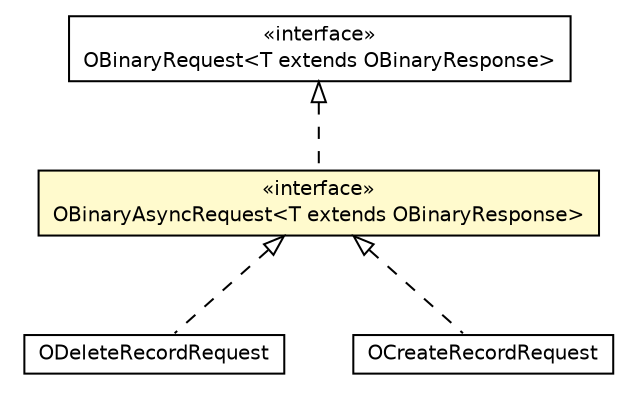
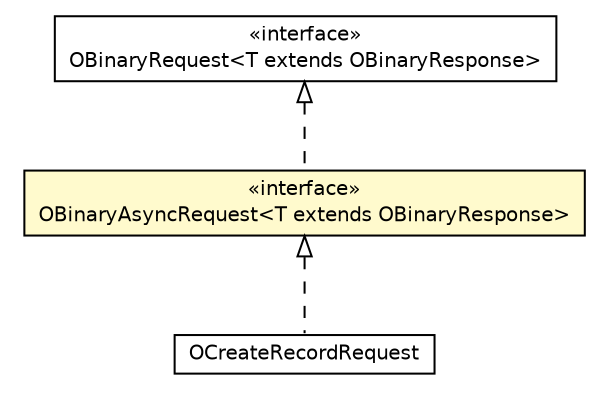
  digraph {
    nodesep=0.25
    ranksep=0.5
    node [fontcolor=black fontname=Helvetica fontsize=10.0 shape=plaintext]
    edge [arrowtail=empty dir=back fontname=Helvetica fontsize=10 headport=p labelfontname=Helvetica labelfontsize=10 style=dashed tailport=p]
    n1 [label=<<table title="com.orientechnologies.orient.client.remote.OBinaryAsyncRequest" border="0" cellborder="1" cellspacing="0" cellpadding="2" port="p" bgcolor="lemonChiffon" href="./OBinaryAsyncRequest.html"> 		<tr><td><table border="0" cellspacing="0" cellpadding="1"> <tr><td align="center" balign="center"> &#171;interface&#187; </td></tr> <tr><td align="center" balign="center"> OBinaryAsyncRequest&lt;T extends OBinaryResponse&gt; </td></tr> 		</table></td></tr> 		</table>>]
-   n2 [label=<<table title="com.orientechnologies.orient.client.remote.message.ODeleteRecordRequest" border="0" cellborder="1" cellspacing="0" cellpadding="2" port="p" href="./message/ODeleteRecordRequest.html"> 		<tr><td><table border="0" cellspacing="0" cellpadding="1"> <tr><td align="center" balign="center"> ODeleteRecordRequest </td></tr> 		</table></td></tr> 		</table>>]
    n3 [label=<<table title="com.orientechnologies.orient.client.remote.message.OCreateRecordRequest" border="0" cellborder="1" cellspacing="0" cellpadding="2" port="p" href="./message/OCreateRecordRequest.html"> 		<tr><td><table border="0" cellspacing="0" cellpadding="1"> <tr><td align="center" balign="center"> OCreateRecordRequest </td></tr> 		</table></td></tr> 		</table>>]
    n4 [label=<<table title="com.orientechnologies.orient.client.remote.OBinaryRequest" border="0" cellborder="1" cellspacing="0" cellpadding="2" port="p" href="./OBinaryRequest.html"> 		<tr><td><table border="0" cellspacing="0" cellpadding="1"> <tr><td align="center" balign="center"> &#171;interface&#187; </td></tr> <tr><td align="center" balign="center"> OBinaryRequest&lt;T extends OBinaryResponse&gt; </td></tr> 		</table></td></tr> 		</table>>]
-   n1 -> n2
    n1 -> n3
    n4 -> n1
  }
